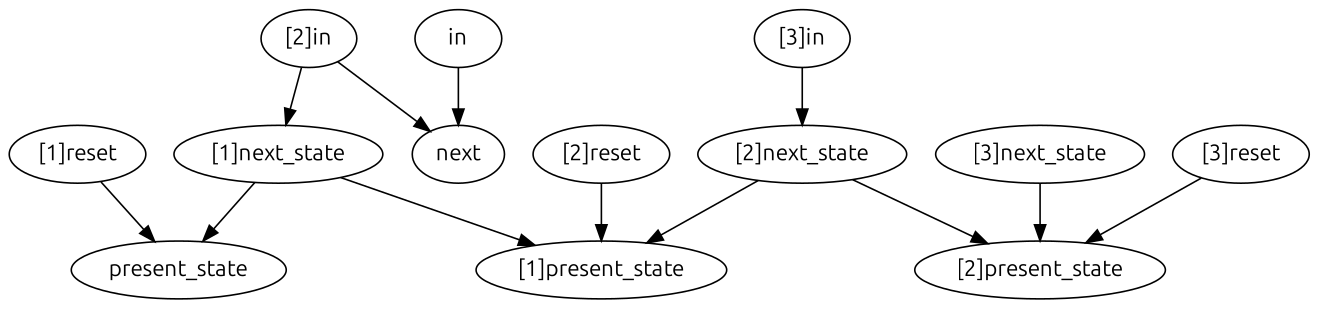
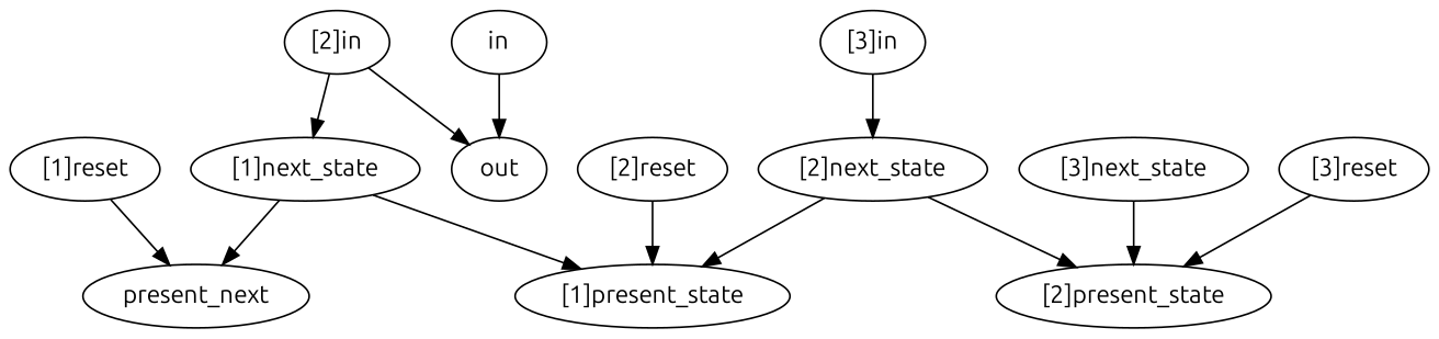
  strict digraph {
    fontname=Ubuntu
    node [complexity=3 fontname=Ubuntu]
    edge [fontname=Ubuntu]
    "[2]next_state" [complexity=17 importance=15.8296442335 rank=0.931155543147]
    "[1]present_state" [complexity=13 importance=7.7644529238 rank=0.597265609523]
    "[2]present_state" [complexity=23 importance=95.3003343504 rank=4.14349279784]
    "[1]next_state" [complexity=7 importance=1.24033066241 rank=0.17719009463]
-   present_state [importance=0.46979613825 rank=0.15659871275]
+   present_state [importance=0.46979613825 rank=0.15659871275 label=present_next]
    "[2]reset" [complexity=14 importance=15.6436385855 rank=1.11740275611]
    "[3]in" [complexity=21 importance=79.2629539054 rank=3.77442637645]
-   out [complexity=0 importance=0.147327188928 rank=0.0 label=next]
+   out [complexity=0 importance=0.147327188928 rank=0.0]
    "[3]next_state" [complexity=27 importance=190.901407087 rank=7.07042248469]
    "[2]in" [complexity=11 importance=6.31638604998 rank=0.574216913635]
    in [importance=0.262059926847 rank=0.0873533089488]
    "[1]reset" [complexity=4 importance=1.05432501442 rank=0.263581253605]
    "[3]reset" [complexity=24 importance=190.715401439 rank=7.94647505994]
    "[2]next_state" -> "[1]present_state"
    "[2]next_state" -> "[2]present_state"
    "[1]next_state" -> "[1]present_state"
    "[1]next_state" -> present_state
    "[2]reset" -> "[1]present_state"
    "[3]in" -> "[2]next_state"
    "[3]next_state" -> "[2]present_state"
    "[2]in" -> "[1]next_state"
    "[2]in" -> out
    in -> out
    "[1]reset" -> present_state
    "[3]reset" -> "[2]present_state"
  }
